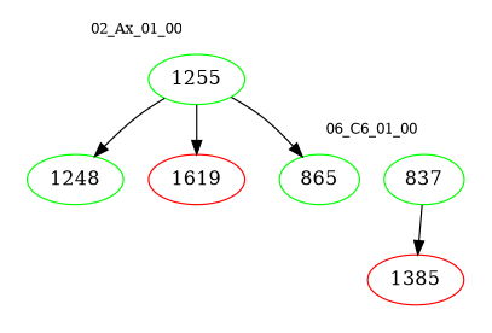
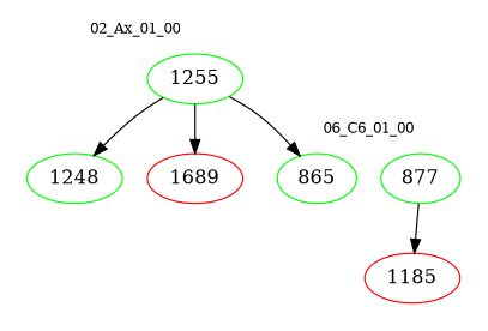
  digraph {
    node [color=green]
    edge [color=black]
    n1 [label=1255]
    n2 [label=1248]
-   n3 [color=red label=1619]
-   n4 [label=837]
+   n3 [color=red label=1689]
+   n4 [label=877]
    n5 [label=865]
-   n6 [color=red label=1385]
+   n6 [color=red label=1185]
    subgraph cluster_1 {
      color=white
      fontsize=10
      label="02_Ax_01_00"
      n1
      n2
      n3
    }
    subgraph cluster_2 {
      color=white
      fontsize=10
      label="06_C6_01_00"
      n4
      n5
      n6
    }
    n1 -> n2
    n1 -> n3
    n1 -> n5
    n4 -> n6
  }
